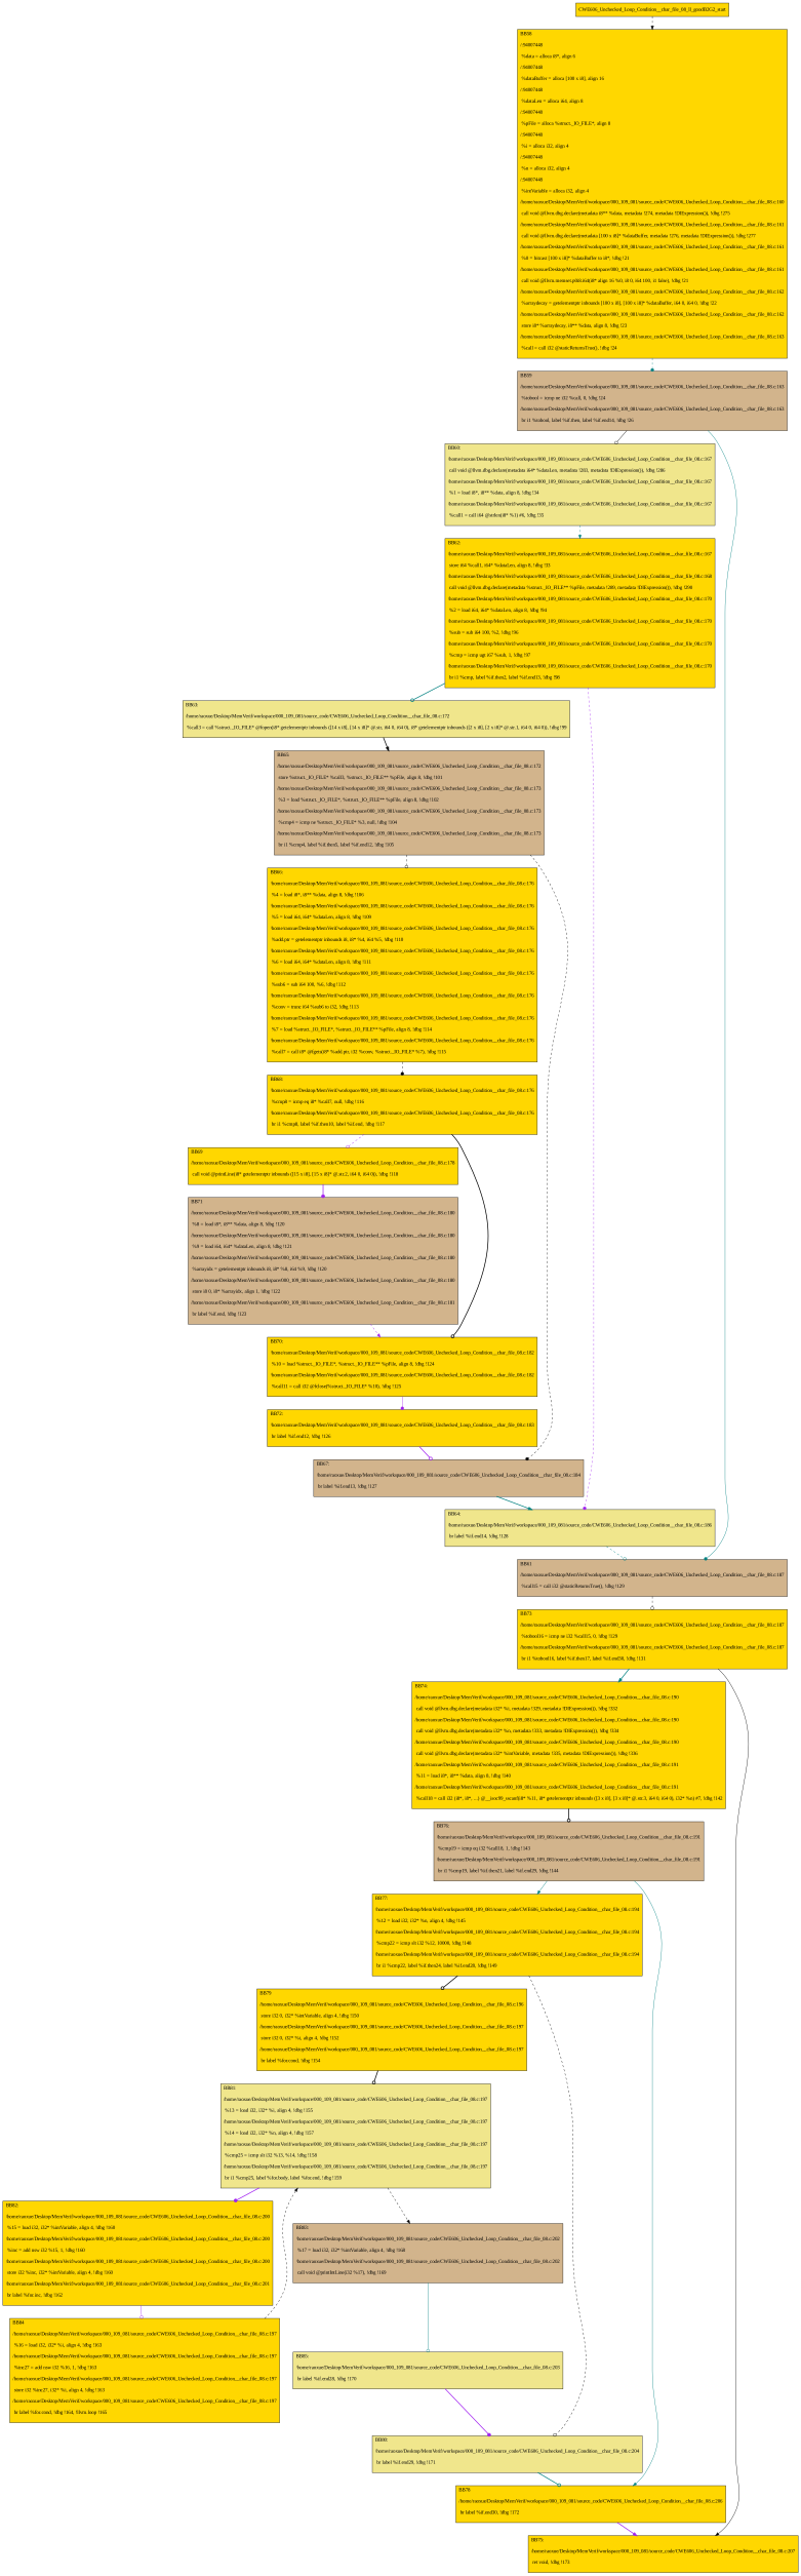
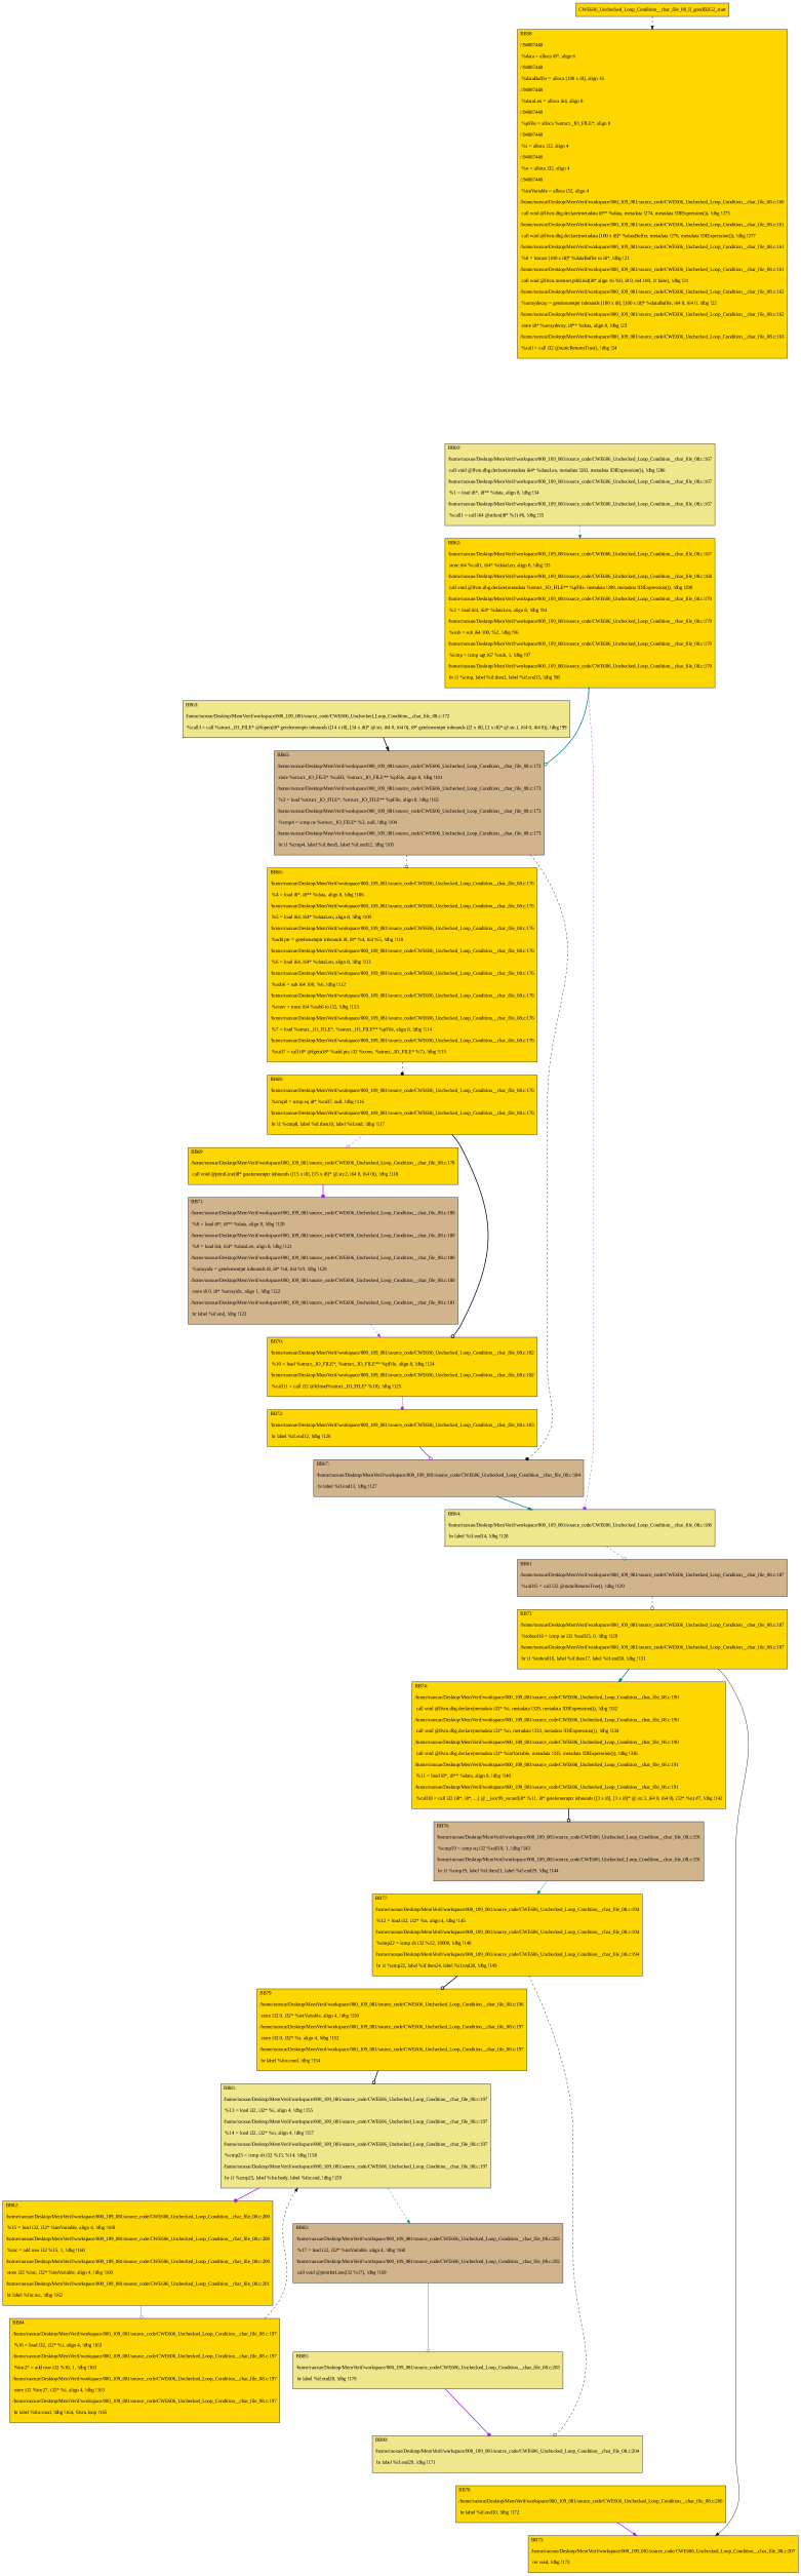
  digraph {
    fontname="Liberation Serif"
    node [fillcolor=gold fontname="Liberation Serif" shape=record style=filled]
    edge [arrowhead=odot color=black fontname="Liberation Serif" style=dashed]
    n1 [label="{CWE606_Unchecked_Loop_Condition__char_file_08_ll_goodB2G2_start}"]
    n2 [label="{BB58:\l\l/:94007448\l\n  %data = alloca i8*, align 6\l\n/:94007448\l\n  %dataBuffer = alloca [100 x i8], align 16\l\n/:94007448\l\n  %dataLen = alloca i64, align 8\l\n/:94007448\l\n  %pFile = alloca %struct._IO_FILE*, align 8\l\n/:94007448\l\n  %i = alloca i32, align 4\l\n/:94007448\l\n  %n = alloca i32, align 4\l\n/:94007448\l\n  %intVariable = alloca i32, align 4\l\n/home/raoxue/Desktop/MemVerif/workspace/000_109_081/source_code/CWE606_Unchecked_Loop_Condition__char_file_08.c:160\l\n  call void @llvm.dbg.declare(metadata i8** %data, metadata !274, metadata !DIExpression()), !dbg !275\l\n/home/raoxue/Desktop/MemVerif/workspace/000_109_081/source_code/CWE606_Unchecked_Loop_Condition__char_file_08.c:161\l\n  call void @llvm.dbg.declare(metadata [100 x i8]* %dataBuffer, metadata !276, metadata !DIExpression()), !dbg !277\l\n/home/raoxue/Desktop/MemVerif/workspace/000_109_081/source_code/CWE606_Unchecked_Loop_Condition__char_file_08.c:161\l\n  %0 = bitcast [100 x i8]* %dataBuffer to i8*, !dbg !21\l\n/home/raoxue/Desktop/MemVerif/workspace/000_109_081/source_code/CWE606_Unchecked_Loop_Condition__char_file_08.c:161\l\n  call void @llvm.memset.p0i8.i64(i8* align 16 %0, i8 0, i64 100, i1 false), !dbg !21\l\n/home/raoxue/Desktop/MemVerif/workspace/000_109_081/source_code/CWE606_Unchecked_Loop_Condition__char_file_08.c:162\l\n  %arraydecay = getelementptr inbounds [100 x i8], [100 x i8]* %dataBuffer, i64 0, i64 0, !dbg !22\l\n/home/raoxue/Desktop/MemVerif/workspace/000_109_081/source_code/CWE606_Unchecked_Loop_Condition__char_file_08.c:162\l\n  store i8* %arraydecay, i8** %data, align 8, !dbg !23\l\n/home/raoxue/Desktop/MemVerif/workspace/000_109_081/source_code/CWE606_Unchecked_Loop_Condition__char_file_08.c:163\l\n  %call = call i32 @staticReturnsTrue(), !dbg !24\l\n}"]
-   n3 [fillcolor=tan label="{BB59:\l\l/home/raoxue/Desktop/MemVerif/workspace/000_109_081/source_code/CWE606_Unchecked_Loop_Condition__char_file_08.c:163\l\n  %tobool = icmp ne i32 %call, 0, !dbg !24\l\n/home/raoxue/Desktop/MemVerif/workspace/000_109_081/source_code/CWE606_Unchecked_Loop_Condition__char_file_08.c:163\l\n  br i1 %tobool, label %if.then, label %if.end14, !dbg !26\l\n}"]
    n4 [fillcolor=khaki label="{BB60:\l\l/home/raoxue/Desktop/MemVerif/workspace/000_109_081/source_code/CWE606_Unchecked_Loop_Condition__char_file_08.c:167\l\n  call void @llvm.dbg.declare(metadata i64* %dataLen, metadata !283, metadata !DIExpression()), !dbg !286\l\n/home/raoxue/Desktop/MemVerif/workspace/000_109_081/source_code/CWE606_Unchecked_Loop_Condition__char_file_08.c:167\l\n  %1 = load i8*, i8** %data, align 8, !dbg !34\l\n/home/raoxue/Desktop/MemVerif/workspace/000_109_081/source_code/CWE606_Unchecked_Loop_Condition__char_file_08.c:167\l\n  %call1 = call i64 @strlen(i8* %1) #6, !dbg !35\l\n}"]
    n5 [fillcolor=tan label="{BB61:\l\l/home/raoxue/Desktop/MemVerif/workspace/000_109_081/source_code/CWE606_Unchecked_Loop_Condition__char_file_08.c:187\l\n  %call15 = call i32 @staticReturnsTrue(), !dbg !129\l\n}"]
    n6 [label="{BB62:\l\l/home/raoxue/Desktop/MemVerif/workspace/000_109_081/source_code/CWE606_Unchecked_Loop_Condition__char_file_08.c:167\l\n  store i64 %call1, i64* %dataLen, align 8, !dbg !33\l\n/home/raoxue/Desktop/MemVerif/workspace/000_109_081/source_code/CWE606_Unchecked_Loop_Condition__char_file_08.c:168\l\n  call void @llvm.dbg.declare(metadata %struct._IO_FILE** %pFile, metadata !289, metadata !DIExpression()), !dbg !290\l\n/home/raoxue/Desktop/MemVerif/workspace/000_109_081/source_code/CWE606_Unchecked_Loop_Condition__char_file_08.c:170\l\n  %2 = load i64, i64* %dataLen, align 8, !dbg !94\l\n/home/raoxue/Desktop/MemVerif/workspace/000_109_081/source_code/CWE606_Unchecked_Loop_Condition__char_file_08.c:170\l\n  %sub = sub i64 100, %2, !dbg !96\l\n/home/raoxue/Desktop/MemVerif/workspace/000_109_081/source_code/CWE606_Unchecked_Loop_Condition__char_file_08.c:170\l\n  %cmp = icmp ugt i67 %sub, 1, !dbg !97\l\n/home/raoxue/Desktop/MemVerif/workspace/000_109_081/source_code/CWE606_Unchecked_Loop_Condition__char_file_08.c:170\l\n  br i1 %cmp, label %if.then2, label %if.end13, !dbg !98\l\n}"]
    n7 [label="{BB73:\l\l/home/raoxue/Desktop/MemVerif/workspace/000_109_081/source_code/CWE606_Unchecked_Loop_Condition__char_file_08.c:187\l\n  %tobool16 = icmp ne i32 %call15, 0, !dbg !129\l\n/home/raoxue/Desktop/MemVerif/workspace/000_109_081/source_code/CWE606_Unchecked_Loop_Condition__char_file_08.c:187\l\n  br i1 %tobool16, label %if.then17, label %if.end30, !dbg !131\l\n}"]
    n8 [fillcolor=khaki label="{BB63:\l\l/home/raoxue/Desktop/MemVerif/workspace/000_109_081/source_code/CWE606_Unchecked_Loop_Condition__char_file_08.c:172\l\n  %call3 = call %struct._IO_FILE* @fopen(i8* getelementptr inbounds ([14 x i8], [14 x i8]* @.str, i64 0, i64 0), i8* getelementptr inbounds ([2 x i8], [2 x i8]* @.str.1, i64 0, i64 0)), !dbg !99\l\n}"]
    n9 [fillcolor=khaki label="{BB64:\l\l/home/raoxue/Desktop/MemVerif/workspace/000_109_081/source_code/CWE606_Unchecked_Loop_Condition__char_file_08.c:186\l\n  br label %if.end14, !dbg !128\l\n}"]
    n10 [label="{BB74:\l\l/home/raoxue/Desktop/MemVerif/workspace/000_109_081/source_code/CWE606_Unchecked_Loop_Condition__char_file_08.c:190\l\n  call void @llvm.dbg.declare(metadata i32* %i, metadata !329, metadata !DIExpression()), !dbg !332\l\n/home/raoxue/Desktop/MemVerif/workspace/000_109_081/source_code/CWE606_Unchecked_Loop_Condition__char_file_08.c:190\l\n  call void @llvm.dbg.declare(metadata i32* %n, metadata !333, metadata !DIExpression()), !dbg !334\l\n/home/raoxue/Desktop/MemVerif/workspace/000_109_081/source_code/CWE606_Unchecked_Loop_Condition__char_file_08.c:190\l\n  call void @llvm.dbg.declare(metadata i32* %intVariable, metadata !335, metadata !DIExpression()), !dbg !336\l\n/home/raoxue/Desktop/MemVerif/workspace/000_109_081/source_code/CWE606_Unchecked_Loop_Condition__char_file_08.c:191\l\n  %11 = load i8*, i8** %data, align 8, !dbg !140\l\n/home/raoxue/Desktop/MemVerif/workspace/000_109_081/source_code/CWE606_Unchecked_Loop_Condition__char_file_08.c:191\l\n  %call18 = call i32 (i8*, i8*, ...) @__isoc99_sscanf(i8* %11, i8* getelementptr inbounds ([3 x i8], [3 x i8]* @.str.3, i64 0, i64 0), i32* %n) #7, !dbg !142\l\n}"]
    n11 [label="{BB75:\l\l/home/raoxue/Desktop/MemVerif/workspace/000_109_081/source_code/CWE606_Unchecked_Loop_Condition__char_file_08.c:207\l\n  ret void, !dbg !173\l\n}"]
    n12 [fillcolor=tan label="{BB65:\l\l/home/raoxue/Desktop/MemVerif/workspace/000_109_081/source_code/CWE606_Unchecked_Loop_Condition__char_file_08.c:172\l\n  store %struct._IO_FILE* %call3, %struct._IO_FILE** %pFile, align 8, !dbg !101\l\n/home/raoxue/Desktop/MemVerif/workspace/000_109_081/source_code/CWE606_Unchecked_Loop_Condition__char_file_08.c:173\l\n  %3 = load %struct._IO_FILE*, %struct._IO_FILE** %pFile, align 8, !dbg !102\l\n/home/raoxue/Desktop/MemVerif/workspace/000_109_081/source_code/CWE606_Unchecked_Loop_Condition__char_file_08.c:173\l\n  %cmp4 = icmp ne %struct._IO_FILE* %3, null, !dbg !104\l\n/home/raoxue/Desktop/MemVerif/workspace/000_109_081/source_code/CWE606_Unchecked_Loop_Condition__char_file_08.c:173\l\n  br i1 %cmp4, label %if.then5, label %if.end12, !dbg !105\l\n}"]
    n13 [label="{BB66:\l\l/home/raoxue/Desktop/MemVerif/workspace/000_109_081/source_code/CWE606_Unchecked_Loop_Condition__char_file_08.c:176\l\n  %4 = load i8*, i8** %data, align 8, !dbg !106\l\n/home/raoxue/Desktop/MemVerif/workspace/000_109_081/source_code/CWE606_Unchecked_Loop_Condition__char_file_08.c:176\l\n  %5 = load i64, i64* %dataLen, align 8, !dbg !109\l\n/home/raoxue/Desktop/MemVerif/workspace/000_109_081/source_code/CWE606_Unchecked_Loop_Condition__char_file_08.c:176\l\n  %add.ptr = getelementptr inbounds i8, i8* %4, i64 %5, !dbg !110\l\n/home/raoxue/Desktop/MemVerif/workspace/000_109_081/source_code/CWE606_Unchecked_Loop_Condition__char_file_08.c:176\l\n  %6 = load i64, i64* %dataLen, align 8, !dbg !111\l\n/home/raoxue/Desktop/MemVerif/workspace/000_109_081/source_code/CWE606_Unchecked_Loop_Condition__char_file_08.c:176\l\n  %sub6 = sub i64 100, %6, !dbg !112\l\n/home/raoxue/Desktop/MemVerif/workspace/000_109_081/source_code/CWE606_Unchecked_Loop_Condition__char_file_08.c:176\l\n  %conv = trunc i64 %sub6 to i32, !dbg !113\l\n/home/raoxue/Desktop/MemVerif/workspace/000_109_081/source_code/CWE606_Unchecked_Loop_Condition__char_file_08.c:176\l\n  %7 = load %struct._IO_FILE*, %struct._IO_FILE** %pFile, align 8, !dbg !114\l\n/home/raoxue/Desktop/MemVerif/workspace/000_109_081/source_code/CWE606_Unchecked_Loop_Condition__char_file_08.c:176\l\n  %call7 = call i8* @fgets(i8* %add.ptr, i32 %conv, %struct._IO_FILE* %7), !dbg !115\l\n}"]
    n14 [fillcolor=tan label="{BB67:\l\l/home/raoxue/Desktop/MemVerif/workspace/000_109_081/source_code/CWE606_Unchecked_Loop_Condition__char_file_08.c:184\l\n  br label %if.end13, !dbg !127\l\n}"]
    n15 [label="{BB68:\l\l/home/raoxue/Desktop/MemVerif/workspace/000_109_081/source_code/CWE606_Unchecked_Loop_Condition__char_file_08.c:176\l\n  %cmp8 = icmp eq i8* %call7, null, !dbg !116\l\n/home/raoxue/Desktop/MemVerif/workspace/000_109_081/source_code/CWE606_Unchecked_Loop_Condition__char_file_08.c:176\l\n  br i1 %cmp8, label %if.then10, label %if.end, !dbg !117\l\n}"]
    n16 [label="{BB69:\l\l/home/raoxue/Desktop/MemVerif/workspace/000_109_081/source_code/CWE606_Unchecked_Loop_Condition__char_file_08.c:178\l\n  call void @printLine(i8* getelementptr inbounds ([15 x i8], [15 x i8]* @.str.2, i64 0, i64 0)), !dbg !118\l\n}"]
    n17 [label="{BB70:\l\l/home/raoxue/Desktop/MemVerif/workspace/000_109_081/source_code/CWE606_Unchecked_Loop_Condition__char_file_08.c:182\l\n  %10 = load %struct._IO_FILE*, %struct._IO_FILE** %pFile, align 8, !dbg !124\l\n/home/raoxue/Desktop/MemVerif/workspace/000_109_081/source_code/CWE606_Unchecked_Loop_Condition__char_file_08.c:182\l\n  %call11 = call i32 @fclose(%struct._IO_FILE* %10), !dbg !125\l\n}"]
    n18 [fillcolor=tan label="{BB71:\l\l/home/raoxue/Desktop/MemVerif/workspace/000_109_081/source_code/CWE606_Unchecked_Loop_Condition__char_file_08.c:180\l\n  %8 = load i8*, i8** %data, align 8, !dbg !120\l\n/home/raoxue/Desktop/MemVerif/workspace/000_109_081/source_code/CWE606_Unchecked_Loop_Condition__char_file_08.c:180\l\n  %9 = load i64, i64* %dataLen, align 8, !dbg !121\l\n/home/raoxue/Desktop/MemVerif/workspace/000_109_081/source_code/CWE606_Unchecked_Loop_Condition__char_file_08.c:180\l\n  %arrayidx = getelementptr inbounds i8, i8* %8, i64 %9, !dbg !120\l\n/home/raoxue/Desktop/MemVerif/workspace/000_109_081/source_code/CWE606_Unchecked_Loop_Condition__char_file_08.c:180\l\n  store i8 0, i8* %arrayidx, align 1, !dbg !122\l\n/home/raoxue/Desktop/MemVerif/workspace/000_109_081/source_code/CWE606_Unchecked_Loop_Condition__char_file_08.c:181\l\n  br label %if.end, !dbg !123\l\n}"]
    n19 [label="{BB72:\l\l/home/raoxue/Desktop/MemVerif/workspace/000_109_081/source_code/CWE606_Unchecked_Loop_Condition__char_file_08.c:183\l\n  br label %if.end12, !dbg !126\l\n}"]
    n20 [fillcolor=tan label="{BB76:\l\l/home/raoxue/Desktop/MemVerif/workspace/000_109_081/source_code/CWE606_Unchecked_Loop_Condition__char_file_08.c:191\l\n  %cmp19 = icmp eq i32 %call18, 1, !dbg !143\l\n/home/raoxue/Desktop/MemVerif/workspace/000_109_081/source_code/CWE606_Unchecked_Loop_Condition__char_file_08.c:191\l\n  br i1 %cmp19, label %if.then21, label %if.end29, !dbg !144\l\n}"]
    n21 [label="{BB77:\l\l/home/raoxue/Desktop/MemVerif/workspace/000_109_081/source_code/CWE606_Unchecked_Loop_Condition__char_file_08.c:194\l\n  %12 = load i32, i32* %n, align 4, !dbg !145\l\n/home/raoxue/Desktop/MemVerif/workspace/000_109_081/source_code/CWE606_Unchecked_Loop_Condition__char_file_08.c:194\l\n  %cmp22 = icmp slt i32 %12, 10000, !dbg !148\l\n/home/raoxue/Desktop/MemVerif/workspace/000_109_081/source_code/CWE606_Unchecked_Loop_Condition__char_file_08.c:194\l\n  br i1 %cmp22, label %if.then24, label %if.end28, !dbg !149\l\n}"]
    n22 [label="{BB78:\l\l/home/raoxue/Desktop/MemVerif/workspace/000_109_081/source_code/CWE606_Unchecked_Loop_Condition__char_file_08.c:206\l\n  br label %if.end30, !dbg !172\l\n}"]
    n23 [label="{BB79:\l\l/home/raoxue/Desktop/MemVerif/workspace/000_109_081/source_code/CWE606_Unchecked_Loop_Condition__char_file_08.c:196\l\n  store i32 0, i32* %intVariable, align 4, !dbg !150\l\n/home/raoxue/Desktop/MemVerif/workspace/000_109_081/source_code/CWE606_Unchecked_Loop_Condition__char_file_08.c:197\l\n  store i32 0, i32* %i, align 4, !dbg !152\l\n/home/raoxue/Desktop/MemVerif/workspace/000_109_081/source_code/CWE606_Unchecked_Loop_Condition__char_file_08.c:197\l\n  br label %for.cond, !dbg !154\l\n}"]
    n24 [fillcolor=khaki label="{BB80:\l\l/home/raoxue/Desktop/MemVerif/workspace/000_109_081/source_code/CWE606_Unchecked_Loop_Condition__char_file_08.c:204\l\n  br label %if.end29, !dbg !171\l\n}"]
    n25 [fillcolor=khaki label="{BB81:\l\l/home/raoxue/Desktop/MemVerif/workspace/000_109_081/source_code/CWE606_Unchecked_Loop_Condition__char_file_08.c:197\l\n  %13 = load i32, i32* %i, align 4, !dbg !155\l\n/home/raoxue/Desktop/MemVerif/workspace/000_109_081/source_code/CWE606_Unchecked_Loop_Condition__char_file_08.c:197\l\n  %14 = load i32, i32* %n, align 4, !dbg !157\l\n/home/raoxue/Desktop/MemVerif/workspace/000_109_081/source_code/CWE606_Unchecked_Loop_Condition__char_file_08.c:197\l\n  %cmp25 = icmp slt i32 %13, %14, !dbg !158\l\n/home/raoxue/Desktop/MemVerif/workspace/000_109_081/source_code/CWE606_Unchecked_Loop_Condition__char_file_08.c:197\l\n  br i1 %cmp25, label %for.body, label %for.end, !dbg !159\l\n}"]
    n26 [label="{BB82:\l\l/home/raoxue/Desktop/MemVerif/workspace/000_109_081/source_code/CWE606_Unchecked_Loop_Condition__char_file_08.c:200\l\n  %15 = load i32, i32* %intVariable, align 4, !dbg !160\l\n/home/raoxue/Desktop/MemVerif/workspace/000_109_081/source_code/CWE606_Unchecked_Loop_Condition__char_file_08.c:200\l\n  %inc = add nsw i32 %15, 1, !dbg !160\l\n/home/raoxue/Desktop/MemVerif/workspace/000_109_081/source_code/CWE606_Unchecked_Loop_Condition__char_file_08.c:200\l\n  store i32 %inc, i32* %intVariable, align 4, !dbg !160\l\n/home/raoxue/Desktop/MemVerif/workspace/000_109_081/source_code/CWE606_Unchecked_Loop_Condition__char_file_08.c:201\l\n  br label %for.inc, !dbg !162\l\n}"]
    n27 [fillcolor=tan label="{BB83:\l\l/home/raoxue/Desktop/MemVerif/workspace/000_109_081/source_code/CWE606_Unchecked_Loop_Condition__char_file_08.c:202\l\n  %17 = load i32, i32* %intVariable, align 4, !dbg !168\l\n/home/raoxue/Desktop/MemVerif/workspace/000_109_081/source_code/CWE606_Unchecked_Loop_Condition__char_file_08.c:202\l\n  call void @printIntLine(i32 %17), !dbg !169\l\n}"]
    n28 [label="{BB84:\l\l/home/raoxue/Desktop/MemVerif/workspace/000_109_081/source_code/CWE606_Unchecked_Loop_Condition__char_file_08.c:197\l\n  %16 = load i32, i32* %i, align 4, !dbg !163\l\n/home/raoxue/Desktop/MemVerif/workspace/000_109_081/source_code/CWE606_Unchecked_Loop_Condition__char_file_08.c:197\l\n  %inc27 = add nsw i32 %16, 1, !dbg !163\l\n/home/raoxue/Desktop/MemVerif/workspace/000_109_081/source_code/CWE606_Unchecked_Loop_Condition__char_file_08.c:197\l\n  store i32 %inc27, i32* %i, align 4, !dbg !163\l\n/home/raoxue/Desktop/MemVerif/workspace/000_109_081/source_code/CWE606_Unchecked_Loop_Condition__char_file_08.c:197\l\n  br label %for.cond, !dbg !164, !llvm.loop !165\l\n}"]
    n29 [fillcolor=khaki label="{BB85:\l\l/home/raoxue/Desktop/MemVerif/workspace/000_109_081/source_code/CWE606_Unchecked_Loop_Condition__char_file_08.c:203\l\n  br label %if.end28, !dbg !170\l\n}"]
    n1 -> n2 [arrowhead=normal]
-   n2 -> n3 [arrowhead=dot color=teal]
-   n3 -> n4 [style=solid]
-   n3 -> n5 [arrowhead=dot color=teal style=solid]
    n4 -> n6 [arrowhead=normal color=teal]
    n5 -> n7
-   n6 -> n8 [color=teal style=bold]
+   n6 -> n12 [color=teal style=bold]
    n6 -> n9 [arrowhead=dot color=purple]
    n7 -> n10 [arrowhead=normal color=teal style=bold]
    n7 -> n11 [arrowhead=normal style=solid]
    n8 -> n12 [arrowhead=normal style=bold]
    n9 -> n5 [color=teal]
    n10 -> n20 [style=bold]
    n12 -> n13
    n12 -> n14 [arrowhead=dot]
    n13 -> n15 [arrowhead=dot]
    n14 -> n9 [arrowhead=normal color=teal style=bold]
    n15 -> n16 [color=purple]
    n15 -> n17 [style=bold]
    n16 -> n18 [arrowhead=dot color=purple style=bold]
    n17 -> n19 [arrowhead=dot color=purple style=solid]
    n18 -> n17 [arrowhead=normal color=purple]
    n19 -> n14 [color=purple style=bold]
    n20 -> n21 [arrowhead=normal color=teal style=solid]
-   n20 -> n22 [arrowhead=normal color=teal style=solid]
    n21 -> n23 [style=bold]
    n21 -> n24
    n22 -> n11 [arrowhead=normal color=purple style=bold]
    n23 -> n25 [style=bold]
-   n24 -> n22 [color=teal style=bold]
    n25 -> n26 [arrowhead=dot color=purple style=bold]
-   n25 -> n27 [arrowhead=normal]
+   n25 -> n27 [arrowhead=normal color=teal]
    n26 -> n28 [color=purple style=solid]
    n27 -> n29 [color=teal style=solid]
    n28 -> n25 [arrowhead=normal]
    n29 -> n24 [arrowhead=dot color=purple style=bold]
  }
